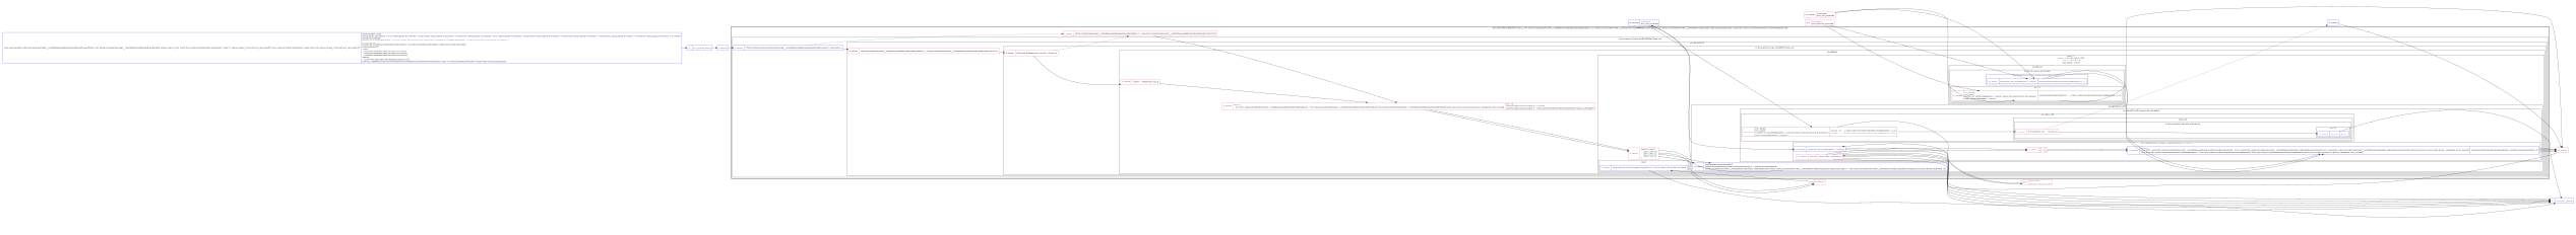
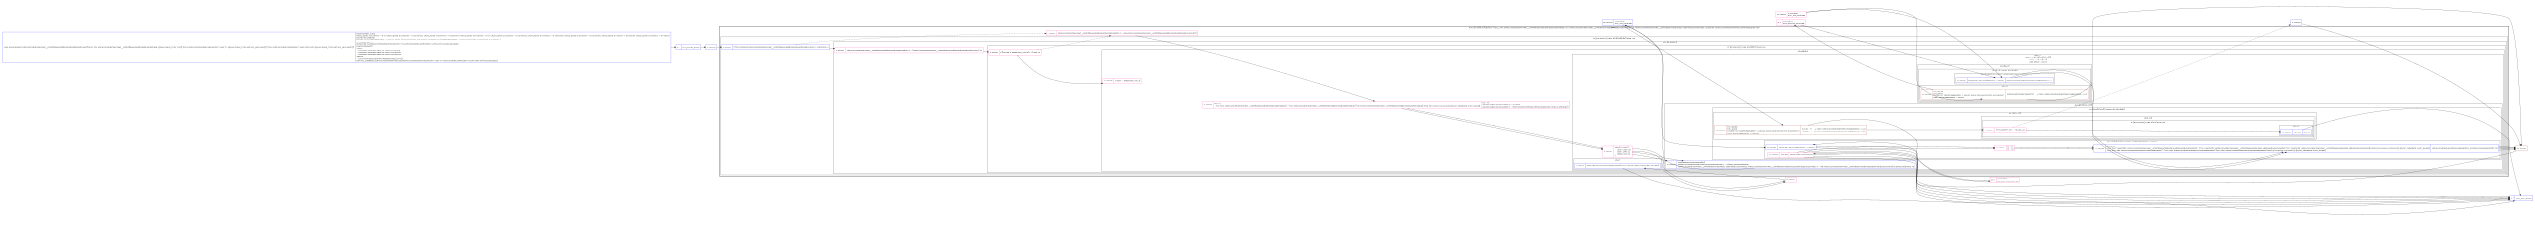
  digraph {
    fontname="Comic Neue"
    rankdir=LR
    node [color=blue fontname="Comic Neue" shape=record]
    edge [fontname="Comic Neue"]
    n1 [label="{20\:\ 0x005b|RETURN\l|return r1\l}"]
    n2 [color=deeppink label="{19\:\ 0x0059|if (r4.collect(r7, r12) == r1) goto L23\l}"]
    n3 [color=brown label="{18\:\ 0x004d|TRY_ENTER\lTRY_LEAVE\lTryCatch #0 \{AbortFlowException \-\> 0x0060, blocks: (B:18:0x004d), top: B:28:0x004d \}\lCatch: AbortFlowException \-\> 0x0060\l|r12.L$0 = r7     \/\/ Catch: kotlinx.coroutines.flow.internal.FlowExceptions \-\> L60\lr12.label = 1     \/\/ Catch: kotlinx.coroutines.flow.internal.FlowExceptions \-\> L60\l}"]
    n4 [label="{23\:\ 0x0060|ExcHandler: AbortFlowException \-\> 0x0060\l}"]
    n5 [color=deeppink label="{24\:\ 0x0061|r2 = r7\lr3 = r11\l}"]
    n6 [label="{25\:\ 0x0066|PHI: r2 r0 \l  PHI: (r2v5 'collector$iv' kotlinx.coroutines.flow.FlowKt__LimitKt$takeWhile$lambda\-6$$inlined$collectWhile$1) = (r2v2 'collector$iv' kotlinx.coroutines.flow.FlowKt__LimitKt$takeWhile$lambda\-6$$inlined$collectWhile$1), (r2v7 'collector$iv' kotlinx.coroutines.flow.FlowKt__LimitKt$takeWhile$lambda\-6$$inlined$collectWhile$1) binds: [B:24:0x0061, B:15:0x0037] A[DONT_GENERATE, DONT_INLINE]\l  PHI: (r3v4 'e$iv' kotlinx.coroutines.flow.internal.AbortFlowException) = (r3v3 'e$iv' kotlinx.coroutines.flow.internal.AbortFlowException), (r3v5 'e$iv' kotlinx.coroutines.flow.internal.AbortFlowException) binds: [B:24:0x0061, B:15:0x0037] A[DONT_GENERATE, DONT_INLINE]\l|kotlinx.coroutines.flow.internal.FlowExceptions_commonKt.checkOwnership(r3, r2)\l}"]
    n7 [color=deeppink label="{27\:\ 0x0070|RETURN\l|return kotlin.Unit.INSTANCE\l}"]
    n8 [label="{17\:\ 0x0039|kotlin.ResultKt.throwOnFailure(r0)\lkotlinx.coroutines.flow.Flow kotlinx.coroutines.flow.Flow r4 = r10.$this_takeWhile$inlined\lkotlinx.coroutines.flow.FlowKt__LimitKt$takeWhile$lambda\-6$$inlined$collectWhile$1 kotlinx.coroutines.flow.FlowKt__LimitKt$takeWhile$lambda6$$inlined$collectWhile$1 r7 = new kotlinx.coroutines.flow.FlowKt__LimitKt$takeWhile$lambda6$$inlined$collectWhile$1(r10.$predicate$inlined, r11)\l}"]
    n9 [color=brown label="{13\:\ 0x0033|TRY_ENTER\lTRY_LEAVE\lTryCatch #1 \{AbortFlowException \-\> 0x0037, blocks: (B:13:0x0033), top: B:30:0x0033 \}\lCatch: AbortFlowException \-\> 0x0037\l|kotlin.ResultKt.throwOnFailure(r0)     \/\/ Catch: kotlinx.coroutines.flow.internal.FlowExceptions \-\> L37\l}"]
    n10 [label="{15\:\ 0x0037|ExcHandler: AbortFlowException \-\> 0x0037\l|kotlinx.coroutines.flow.internal.AbortFlowException r3 = e\l}"]
    n11 [label="{11\:\ 0x002c|throw new java.lang.IllegalStateException(\"call to 'resume' before 'invoke' with coroutine\")\l}"]
    n12 [color=deeppink label="{9\:\ 0x0022|switch(r12.label) \{\l    case 0: goto L19;\l    case 1: goto L11;\l    default: goto L8;\l\}\l}"]
    n13 [color=deeppink label="{6\:\ 0x000e|r0.label \-= Integer.MIN_VALUE\l}"]
    n14 [color=deeppink label="{8\:\ 0x0019|PHI: r0 \l  PHI: (r0v2 kotlinx.coroutines.flow.FlowKt__LimitKt$takeWhile$$inlined$unsafeFlow$1$1) = (r0v1 kotlinx.coroutines.flow.FlowKt__LimitKt$takeWhile$$inlined$unsafeFlow$1$1), (r0v5 kotlinx.coroutines.flow.FlowKt__LimitKt$takeWhile$$inlined$unsafeFlow$1$1) binds: [B:7:0x0014, B:6:0x000e] A[DONT_GENERATE, DONT_INLINE]\l|r12 = r0\ljava.lang.Object java.lang.Object r0 = r12.result\ljava.lang.Object java.lang.Object r1 = kotlin.coroutines.intrinsics.IntrinsicsKt.getCOROUTINE_SUSPENDED()\l}"]
    n15 [color=deeppink label="{5\:\ 0x000c|if ((r0.label & Integer.MIN_VALUE) != 0) goto L5\l}"]
    n16 [color=deeppink label="{4\:\ 0x0004|kotlinx.coroutines.flow.FlowKt__LimitKt$takeWhile$$inlined$unsafeFlow$1$1 r0 = (kotlinx.coroutines.flow.FlowKt__LimitKt$takeWhile$$inlined$unsafeFlow$1.C09101) r12\l}"]
    n17 [label="{3\:\ 0x0002|if ((r12 instanceof kotlinx.coroutines.flow.FlowKt__LimitKt$takeWhile$$inlined$unsafeFlow$1.C09101) != false) goto L3\l}"]
    n18 [color=deeppink label="{7\:\ 0x0014|kotlinx.coroutines.flow.FlowKt__LimitKt$takeWhile$$inlined$unsafeFlow$1$1 r0 = new kotlinx.coroutines.flow.FlowKt__LimitKt$takeWhile$$inlined$unsafeFlow$1.C09101(r12)\l}"]
    n19 [label="{1\:\ ?|MTH_EXIT_BLOCK\l}"]
    n20 [label="{21\:\ 0x005c}"]
    n21 [color=deeppink label="{29\:\ ?|SYNTHETIC\lEXC_BOTTOM_SPLITTER\l}"]
    n22 [color=brown label="{26\:\ 0x006c}"]
    n23 [label="{28\:\ 0x004d|SYNTHETIC\lEXC_TOP_SPLITTER\l}"]
    n24 [color=deeppink label="{31\:\ ?|SYNTHETIC\lEXC_BOTTOM_SPLITTER\l}"]
    n25 [color=deeppink label="{10\:\ 0x0025}"]
    n26 [color=deeppink label="{30\:\ 0x0033|SYNTHETIC\lEXC_TOP_SPLITTER\l}"]
    n27 [label="{0\:\ ?|MTH_ENTER_BLOCK\l}"]
    n28 [label="{2\:\ 0x0000}"]
    n29 [label="{public java.lang.Object kotlinx.coroutines.flow.FlowKt__LimitKt$takeWhile$$inlined$unsafeFlow$1.collect((r10v0 'this' kotlinx.coroutines.flow.FlowKt__LimitKt$takeWhile$$inlined$unsafeFlow$1 A[IMMUTABLE_TYPE, THIS]), (r11v0 kotlinx.coroutines.flow.FlowCollector\<? super T\> A[IMMUTABLE_TYPE, METHOD_ARGUMENT]), (r12v0 kotlin.coroutines.Continuation\<? super kotlin.Unit\> A[IMMUTABLE_TYPE, METHOD_ARGUMENT]))  | INCONSISTENT_CODE\lCROSS_EDGE: B:27:0x0070 \-\> B:1:?, CROSS_EDGE: B:25:0x0066 \-\> B:26:0x006c, CROSS_EDGE: B:30:0x0033 \-\> B:15:0x0037, CROSS_EDGE: B:20:0x005b \-\> B:1:?, CROSS_EDGE: B:21:0x005c \-\> B:26:0x006c, CROSS_EDGE: B:24:0x0061 \-\> B:25:0x0066, CROSS_EDGE: B:28:0x004d \-\> B:23:0x0060, CROSS_EDGE: B:7:0x0014 \-\> B:8:0x0019, CROSS_EDGE: B:3:0x0002 \-\> B:7:0x0014\lINLINE_NOT_NEEDED\lTryCatch #0 \{AbortFlowException \-\> 0x0060, blocks: (B:18:0x004d), top: B:28:0x004d \}, TryCatch #1 \{AbortFlowException \-\> 0x0037, blocks: (B:13:0x0033), top: B:30:0x0033 \}\lTYPE_VARS: EMPTY\lSIGNATURE: (Lkotlinx\/coroutines\/flow\/FlowCollector\<\-TT;\>;Lkotlin\/coroutines\/Continuation\<\-Lkotlin\/Unit;\>;)Ljava\/lang\/Object;\lJadxCommentsAttr\{\l WARN: \l \-\> Removed duplicated region for block: B:17:0x0039 \l \-\> Removed duplicated region for block: B:12:0x002d \l \-\> Removed duplicated region for block: B:10:0x0025 \l DEBUG: \l \-\> Don't trust debug lines info. Repeating lines: [105=4]\}\lMETHOD_OVERRIDE: [kotlinx.coroutines.flow.Flow.collect(kotlinx.coroutines.flow.FlowCollector\<? super T\>, kotlin.coroutines.Continuation\<? super kotlin.Unit\>):java.lang.Object]\l}"]
    subgraph cluster_1 {
      label="R(5:(2:3|(4:5|6|7|15))|28|6|7|15) | DECL_VAR: kotlinx.coroutines.flow.FlowKt__LimitKt$takeWhile$$inlined$unsafeFlow$1$1 null, kotlinx.coroutines.flow.FlowKt__LimitKt$takeWhile$$inlined$unsafeFlow$1$1 null, kotlinx.coroutines.flow.FlowKt__LimitKt$takeWhile$lambda\-6$$inlined$collectWhile$1 collector$iv, kotlinx.coroutines.flow.internal.AbortFlowException e$iv\l"
      n18
      subgraph cluster_2 {
        label="IF [B:3:0x0002] THEN: R(2:3|(4:5|6|7|15)) ELSE: null"
        n17
        subgraph cluster_3 {
          label="R(2:3|(4:5|6|7|15))"
          n16
          subgraph cluster_4 {
            label="IF [B:5:0x000c] THEN: R(4:5|6|7|15) ELSE: null"
            n15
            subgraph cluster_5 {
              label="R(4:5|6|7|15)"
              n13
              n14
              subgraph cluster_6 {
                label="Switch: 3\n case 0 -> R(2:19|(2:21|(1:(1:23))))\n case 1 -> R(2:11|(1:13))\n case default -> R(1:9)"
                n12
                subgraph cluster_7 {
                  label="R(2:19|(2:21|(1:(1:23))))"
                  n8
                  subgraph cluster_8 {
                    label="Try: R(2:21|(1:(1:23))) catches: R(4:26|27|18|15)"
                    subgraph cluster_9 {
                      label="R(2:21|(1:(1:23)))"
                      n3
                      subgraph cluster_10 {
                        label="R(1:(1:23))"
                        subgraph cluster_11 {
                          label="IF [B:19:0x0059] THEN: R(1:23) ELSE: null"
                          n2
                          subgraph cluster_12 {
                            label="R(1:23)"
                            n1
                          }
                        }
                      }
                    }
                    subgraph cluster_13 {
                      label="R(4:26|27|18|15) | ExcHandler: AbortFlowException \-\> 0x0060\l"
                      n4
                      n5
                      n6
                      n7
                    }
                  }
                }
                subgraph cluster_14 {
                  label="R(2:11|(1:13))"
                  subgraph cluster_15 {
                    label="Try: R(1:13) catches: R(3:17|18|15)"
                    subgraph cluster_16 {
                      label="R(1:13)"
                      n9
                    }
                    subgraph cluster_17 {
                      label="R(3:17|18|15) | ExcHandler: AbortFlowException \-\> 0x0037\l"
                      n10
                    }
                  }
                }
                subgraph cluster_18 {
                  label="R(1:9)"
                  n11
                }
              }
            }
          }
        }
      }
      subgraph cluster_19 {
        label="Switch: 0"
      }
    }
    subgraph cluster_20 {
      label="R(4:26|27|18|15) | ExcHandler: AbortFlowException \-\> 0x0060\l"
    }
    subgraph cluster_21 {
      label="R(3:17|18|15) | ExcHandler: AbortFlowException \-\> 0x0037\l"
    }
    n1 -> n19
    n2 -> n1
    n2 -> n20 [style=dashed]
    n3 -> n2
    n3 -> n21
    n4 -> n5
    n4 -> n5
    n5 -> n6
    n5 -> n6
    n6 -> n22
    n6 -> n22
    n6 -> n22
    n6 -> n22
    n7 -> n19
    n7 -> n19
    n7 -> n19
    n7 -> n19
    n7 -> n19
    n7 -> n19
    n8 -> n23
    n9 -> n22
-   n24 -> n9
+   n9 -> n24
    n10 -> n6
    n10 -> n6
    n11 -> n19
    n12 -> n8
    n12 -> n8
    n12 -> n25
    n12 -> n25
-   n13 -> n14
    n14 -> n12
    n14 -> n12
    n15 -> n13
    n15 -> n18 [style=dashed]
    n16 -> n15
    n17 -> n16
    n17 -> n18 [style=dashed]
    n18 -> n14
    n20 -> n22
    n21 -> n4
    n22 -> n7
    n23 -> n3
    n23 -> n4
    n24 -> n10
    n25 -> n11
    n26 -> n9
    n26 -> n10
    n27 -> n28
    n28 -> n17
    n29 -> n27
  }
